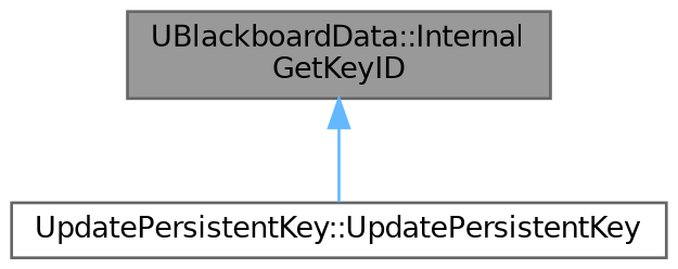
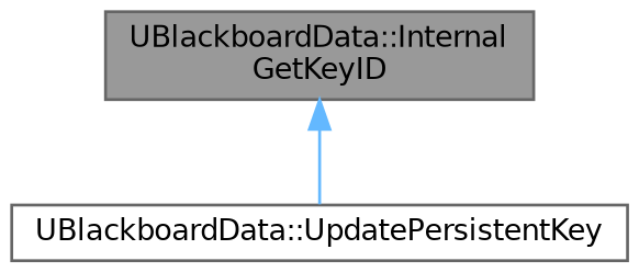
  digraph {
    rankdir=TB
    node [fontname=Helvetica fontsize=10 shape=box style=filled]
    n1 [color=gray40 fillcolor=grey60 fontcolor=black height=0.2 label="UBlackboardData::Internal\lGetKeyID" width=0.4]
-   n2 [color=grey40 fillcolor=white height=0.2 label="UpdatePersistentKey::UpdatePersistentKey" width=0.4]
+   n2 [color=grey40 fillcolor=white height=0.2 label="UBlackboardData::UpdatePersistentKey" width=0.4]
    n1 -> n2 [color=steelblue1 dir=back fontname=Helvetica fontsize=10 labelfontname=Helvetica labelfontsize=10 style=solid]
  }
